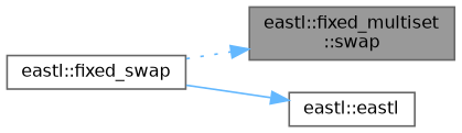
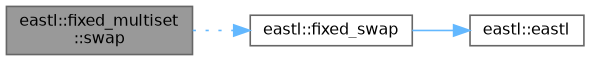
  digraph {
    rankdir=LR
    node [color=grey40 fillcolor=white fontname=Helvetica fontsize=10 shape=box style=filled]
    edge [color=steelblue1 fontname=Helvetica fontsize=10 labelfontname=Helvetica labelfontsize=10]
    n1 [color=gray40 fillcolor=grey60 fontcolor=black height=0.2 label="eastl::fixed_multiset\l::swap" width=0.4]
    n2 [height=0.2 label="eastl::fixed_swap" width=0.4]
    n3 [height=0.2 label="eastl::eastl" width=0.4]
-   n2 -> n1 [style=dotted]
+   n1 -> n2 [style=dotted]
    n2 -> n3 [style=solid]
  }
